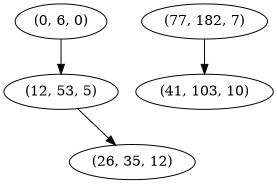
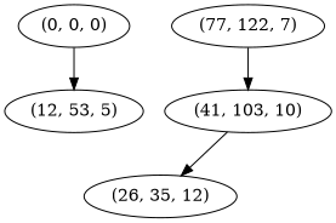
  digraph {
-   "(0, 0, 0)" [label="(0, 6, 0)"]
+   "(0, 0, 0)"
    "(12, 53, 5)"
    "(26, 35, 12)"
    n4 [label="(41, 103, 10)"]
-   "(77, 122, 7)" [label="(77, 182, 7)"]
+   "(77, 122, 7)"
    "(0, 0, 0)" -> "(12, 53, 5)"
-   "(12, 53, 5)" -> "(26, 35, 12)"
+   n4 -> "(26, 35, 12)"
    "(77, 122, 7)" -> n4
  }
